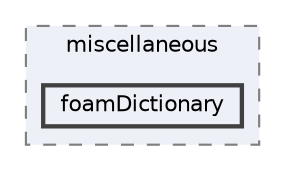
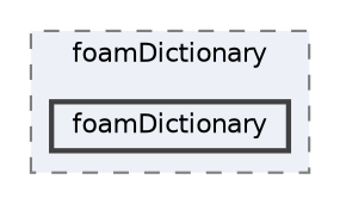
  digraph {
    compound=true
    rankdir=LR
    n1 [color=grey25 fillcolor="#edf0f7" fontname=Helvetica fontsize=10 height=0.2 label=foamDictionary shape=box style="filled,bold" width=0.4]
    subgraph cluster_1 {
      bgcolor="#edf0f7"
      fontname=Helvetica
      fontsize=10
-     label=miscellaneous
+     label=foamDictionary
      pencolor=grey50
      style="filled,dashed"
      n1
    }
  }
